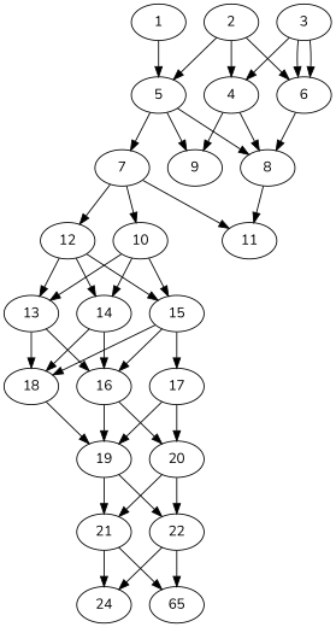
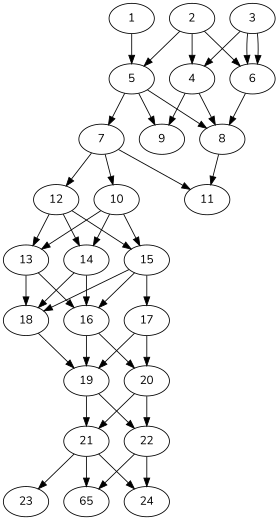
  digraph {
    fontname=Nunito
    node [alpha=0.09 fontname=Nunito]
    edge [fontname=Nunito]
    1 [expect_size=45146112]
    5 [alpha=0.02 expect_size=26088448]
    4 [alpha=0.01 expect_size=48775168]
    8 [alpha=0.16 expect_size=46133248]
    9 [expect_size=35864576]
    7 [alpha=0.06 expect_size=30861312]
    11 [alpha=0.03 expect_size=47787008]
    10 [alpha=0.15 expect_size=21055488]
    12 [expect_size=22234112]
    2 [alpha=0.14 expect_size=30085120]
    6 [alpha=0.20 expect_size=40957952]
    3 [expect_size=46085120]
    13 [alpha=0.06 expect_size=8585216]
    14 [alpha=0.11 expect_size=29705216]
    15 [alpha=0.01 expect_size=32071680]
    16 [alpha=0.10 expect_size=37029888]
    18 [alpha=0.17 expect_size=50312192]
    17 [alpha=0.16 expect_size=36295680]
    19 [alpha=0.11 expect_size=41971712]
    20 [alpha=0.11 expect_size=15087616]
    21 [alpha=0.07 expect_size=50864128]
    22 [alpha=0.15 expect_size=9930752]
+   23 [alpha=0.19 expect_size=30251008]
    24 [alpha=0.02 expect_size=43324416]
    n25 [alpha=0.14 expect_size=21296128 label=65]
    1 -> 5
    5 -> 8
    5 -> 9
    5 -> 7
    4 -> 8
    4 -> 9
    8 -> 11
    7 -> 11
    7 -> 10
    7 -> 12
    10 -> 13
    10 -> 14
    10 -> 15
    12 -> 13
    12 -> 14
    12 -> 15
    2 -> 5
    2 -> 4
    2 -> 6
    6 -> 8
    3 -> 4
    3 -> 6
    3 -> 6
    13 -> 16
    13 -> 18
    14 -> 16
    14 -> 18
    15 -> 16
    15 -> 18
    15 -> 17
    16 -> 19
    16 -> 20
    18 -> 19
    17 -> 19
    17 -> 20
    19 -> 21
    19 -> 22
    20 -> 21
    20 -> 22
+   21 -> 23
    21 -> 24
    21 -> n25
    22 -> 24
    22 -> n25
  }
